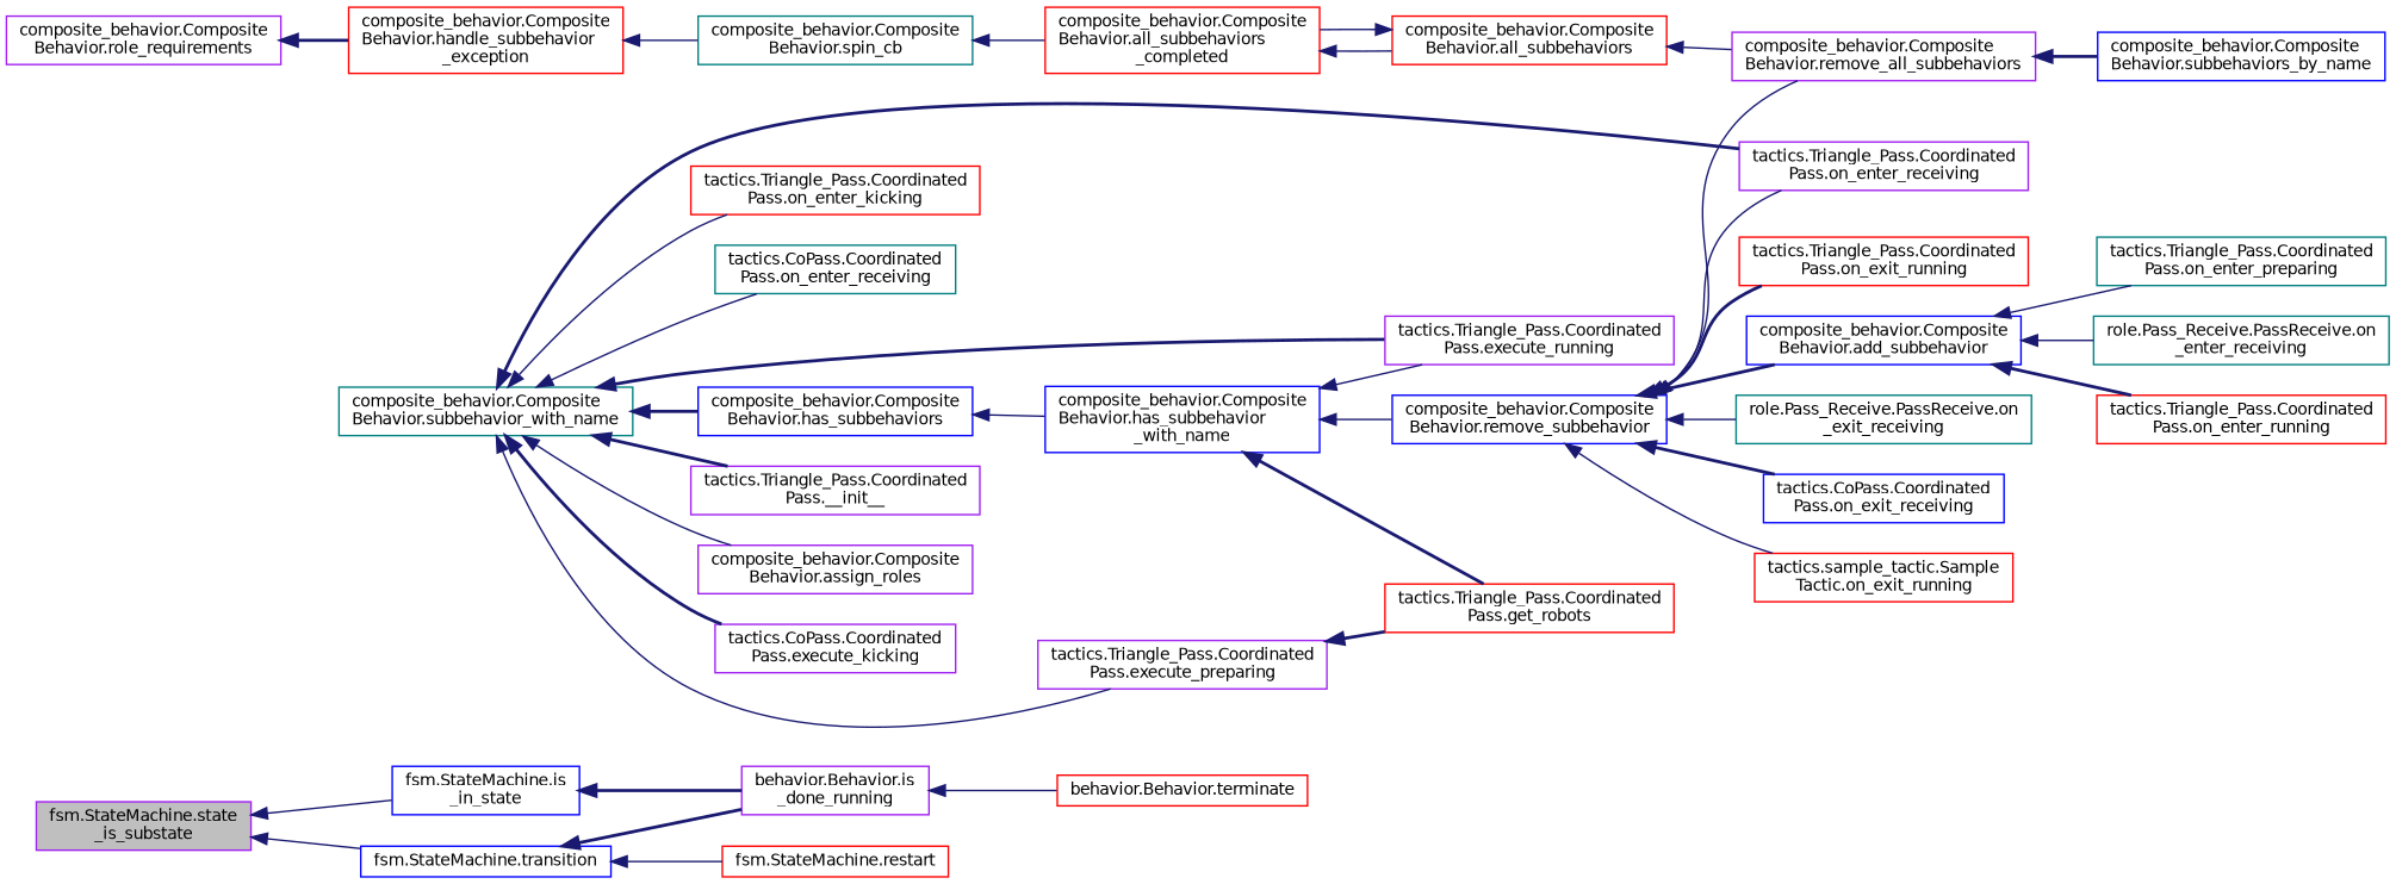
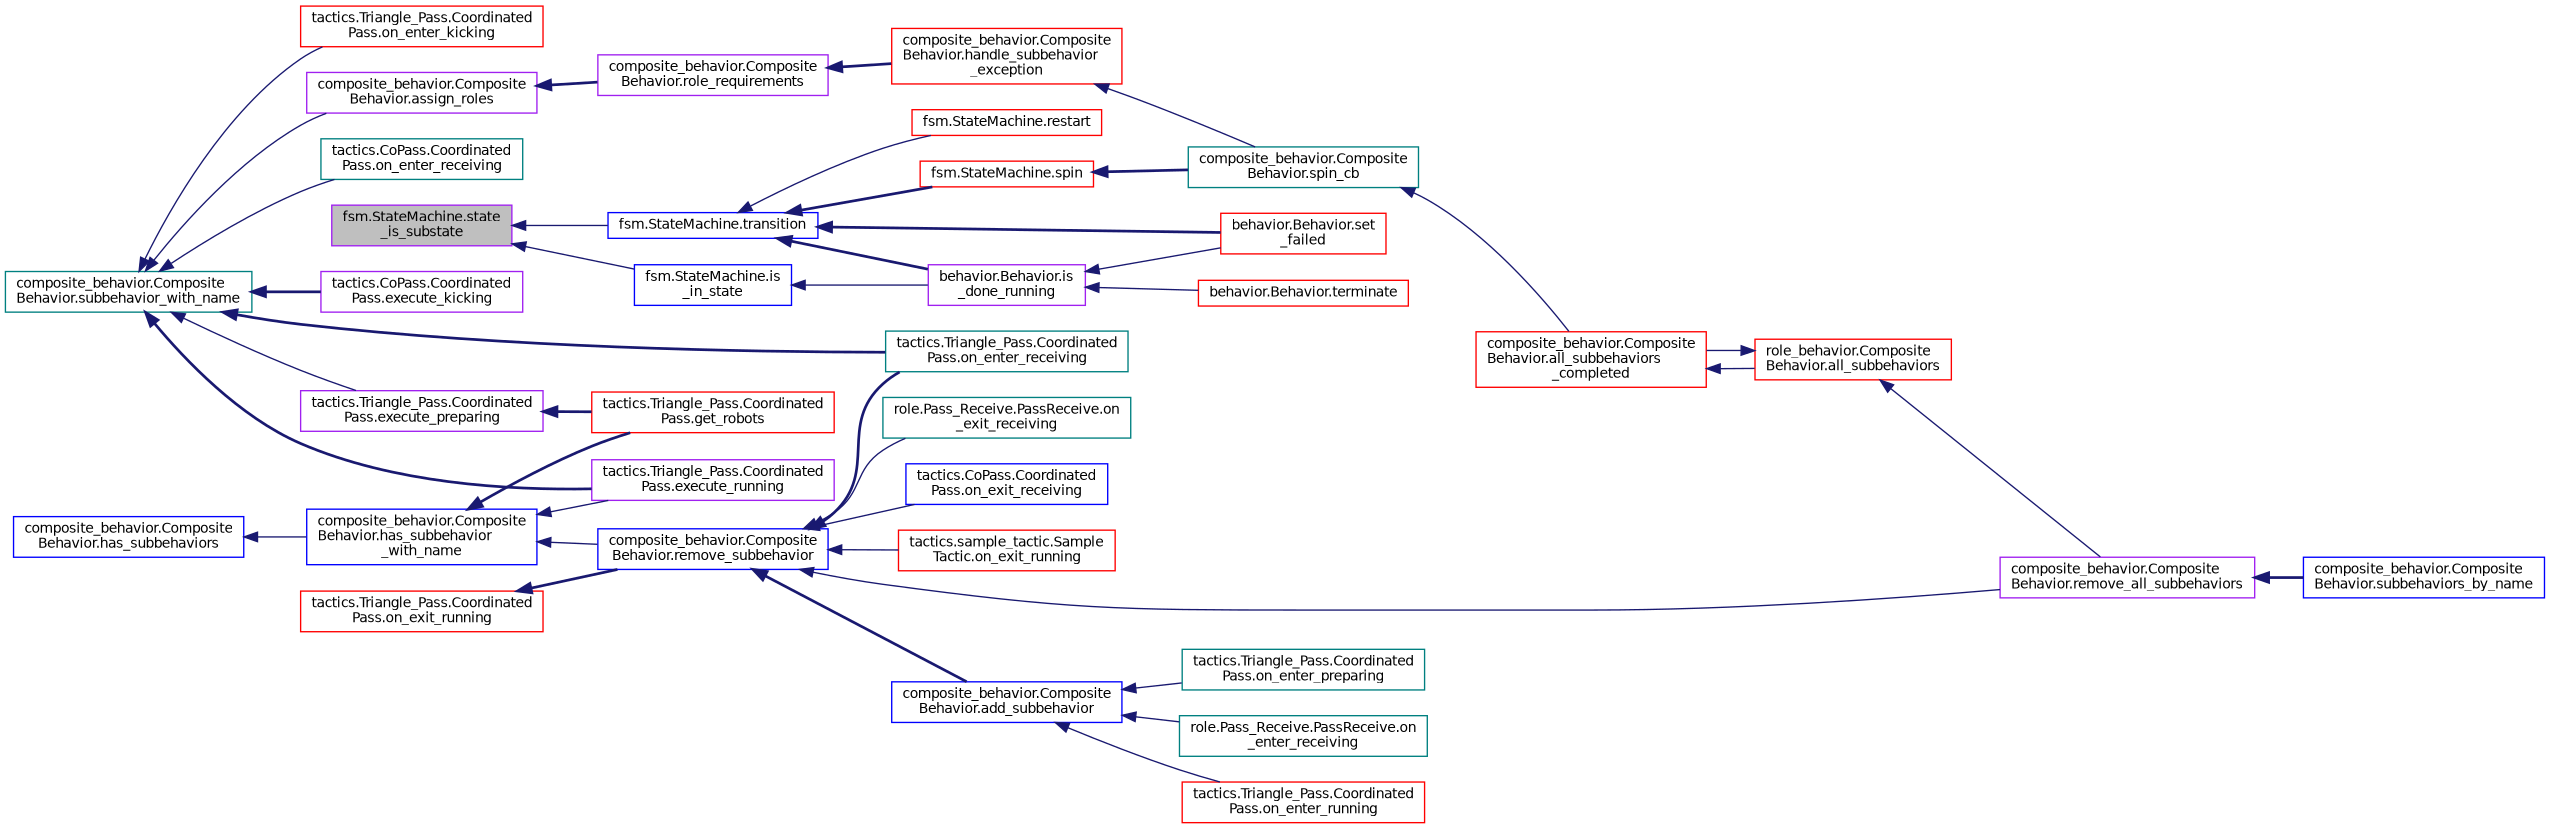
  digraph {
    rankdir=LR
    node [color=red fillcolor=white fontname=Helvetica fontsize=10 shape=record style=filled]
    edge [color=midnightblue dir=back fontname=Helvetica fontsize=10 labelfontname=Helvetica labelfontsize=10 style=solid]
    n1 [color=purple fillcolor=grey75 fontcolor=black height=0.2 label="fsm.StateMachine.state\l_is_substate" width=0.4]
    n2 [color=blue height=0.2 label="fsm.StateMachine.is\l_in_state" width=0.4]
    n3 [color=blue height=0.2 label="fsm.StateMachine.transition" width=0.4]
    n4 [color=purple height=0.2 label="behavior.Behavior.is\l_done_running" width=0.4]
+   n5 [height=0.2 label="behavior.Behavior.set\l_failed" width=0.4]
    n6 [height=0.2 label="fsm.StateMachine.restart" width=0.4]
+   n7 [height=0.2 label="fsm.StateMachine.spin" width=0.4]
    n8 [height=0.2 label="behavior.Behavior.terminate" width=0.4]
    n9 [color=teal height=0.2 label="composite_behavior.Composite\lBehavior.spin_cb" width=0.4]
    n10 [height=0.2 label="composite_behavior.Composite\lBehavior.all_subbehaviors\l_completed" width=0.4]
-   n11 [height=0.2 label="composite_behavior.Composite\lBehavior.all_subbehaviors" width=0.4]
+   n11 [height=0.2 label="role_behavior.Composite\lBehavior.all_subbehaviors" width=0.4]
    n12 [color=purple height=0.2 label="composite_behavior.Composite\lBehavior.remove_all_subbehaviors" width=0.4]
    n13 [color=blue height=0.2 label="composite_behavior.Composite\lBehavior.subbehaviors_by_name" width=0.4]
    n14 [color=teal height=0.2 label="composite_behavior.Composite\lBehavior.subbehavior_with_name" width=0.4]
-   n15 [color=purple height=0.2 label="tactics.Triangle_Pass.Coordinated\lPass.__init__" width=0.4]
    n16 [color=purple height=0.2 label="composite_behavior.Composite\lBehavior.assign_roles" width=0.4]
    n17 [color=purple height=0.2 label="tactics.CoPass.Coordinated\lPass.execute_kicking" width=0.4]
    n18 [color=purple height=0.2 label="tactics.Triangle_Pass.Coordinated\lPass.execute_preparing" width=0.4]
    n19 [color=purple height=0.2 label="tactics.Triangle_Pass.Coordinated\lPass.execute_running" width=0.4]
    n20 [color=blue height=0.2 label="composite_behavior.Composite\lBehavior.has_subbehaviors" width=0.4]
-   n21 [color=purple height=0.2 label="tactics.Triangle_Pass.Coordinated\lPass.on_enter_receiving" width=0.4]
+   n21 [color=teal height=0.2 label="tactics.Triangle_Pass.Coordinated\lPass.on_enter_receiving" width=0.4]
    n22 [height=0.2 label="tactics.Triangle_Pass.Coordinated\lPass.on_enter_kicking" width=0.4]
    n23 [color=teal height=0.2 label="tactics.CoPass.Coordinated\lPass.on_enter_receiving" width=0.4]
    n24 [color=purple height=0.2 label="composite_behavior.Composite\lBehavior.role_requirements" width=0.4]
    n25 [height=0.2 label="tactics.Triangle_Pass.Coordinated\lPass.get_robots" width=0.4]
    n26 [color=blue height=0.2 label="composite_behavior.Composite\lBehavior.has_subbehavior\l_with_name" width=0.4]
    n27 [height=0.2 label="composite_behavior.Composite\lBehavior.handle_subbehavior\l_exception" width=0.4]
    n28 [color=blue height=0.2 label="composite_behavior.Composite\lBehavior.remove_subbehavior" width=0.4]
    n29 [color=blue height=0.2 label="composite_behavior.Composite\lBehavior.add_subbehavior" width=0.4]
    n30 [color=teal height=0.2 label="role.Pass_Receive.PassReceive.on\l_exit_receiving" width=0.4]
    n31 [color=blue height=0.2 label="tactics.CoPass.Coordinated\lPass.on_exit_receiving" width=0.4]
    n32 [height=0.2 label="tactics.sample_tactic.Sample\lTactic.on_exit_running" width=0.4]
    n33 [height=0.2 label="tactics.Triangle_Pass.Coordinated\lPass.on_exit_running" width=0.4]
    n34 [color=teal height=0.2 label="tactics.Triangle_Pass.Coordinated\lPass.on_enter_preparing" width=0.4]
    n35 [color=teal height=0.2 label="role.Pass_Receive.PassReceive.on\l_enter_receiving" width=0.4]
    n36 [height=0.2 label="tactics.Triangle_Pass.Coordinated\lPass.on_enter_running" width=0.4]
    n1 -> n2
    n1 -> n3
-   n2 -> n4 [style=bold]
+   n2 -> n4
    n3 -> n4 [style=bold]
+   n3 -> n5 [style=bold]
    n3 -> n6
+   n3 -> n7 [style=bold]
+   n4 -> n5
    n4 -> n8
+   n7 -> n9 [style=bold]
    n9 -> n10
    n10 -> n11
    n11 -> n10
    n11 -> n12
    n12 -> n13 [style=bold]
-   n14 -> n15 [style=bold]
    n14 -> n16
    n14 -> n17 [style=bold]
    n14 -> n18
    n14 -> n19 [style=bold]
-   n14 -> n20 [style=bold]
    n14 -> n21 [style=bold]
    n14 -> n22
    n14 -> n23
+   n16 -> n24 [style=bold]
    n18 -> n25 [style=bold]
    n20 -> n26
    n24 -> n27 [style=bold]
    n26 -> n19
    n26 -> n25 [style=bold]
    n26 -> n28
    n27 -> n9
    n28 -> n12
-   n28 -> n21
+   n28 -> n21 [style=bold]
    n28 -> n29 [style=bold]
    n28 -> n30
-   n28 -> n31 [style=bold]
+   n28 -> n31
    n28 -> n32
-   n28 -> n33 [style=bold]
+   n33 -> n28 [style=bold]
    n29 -> n34
    n29 -> n35
-   n29 -> n36 [style=bold]
+   n29 -> n36
  }
